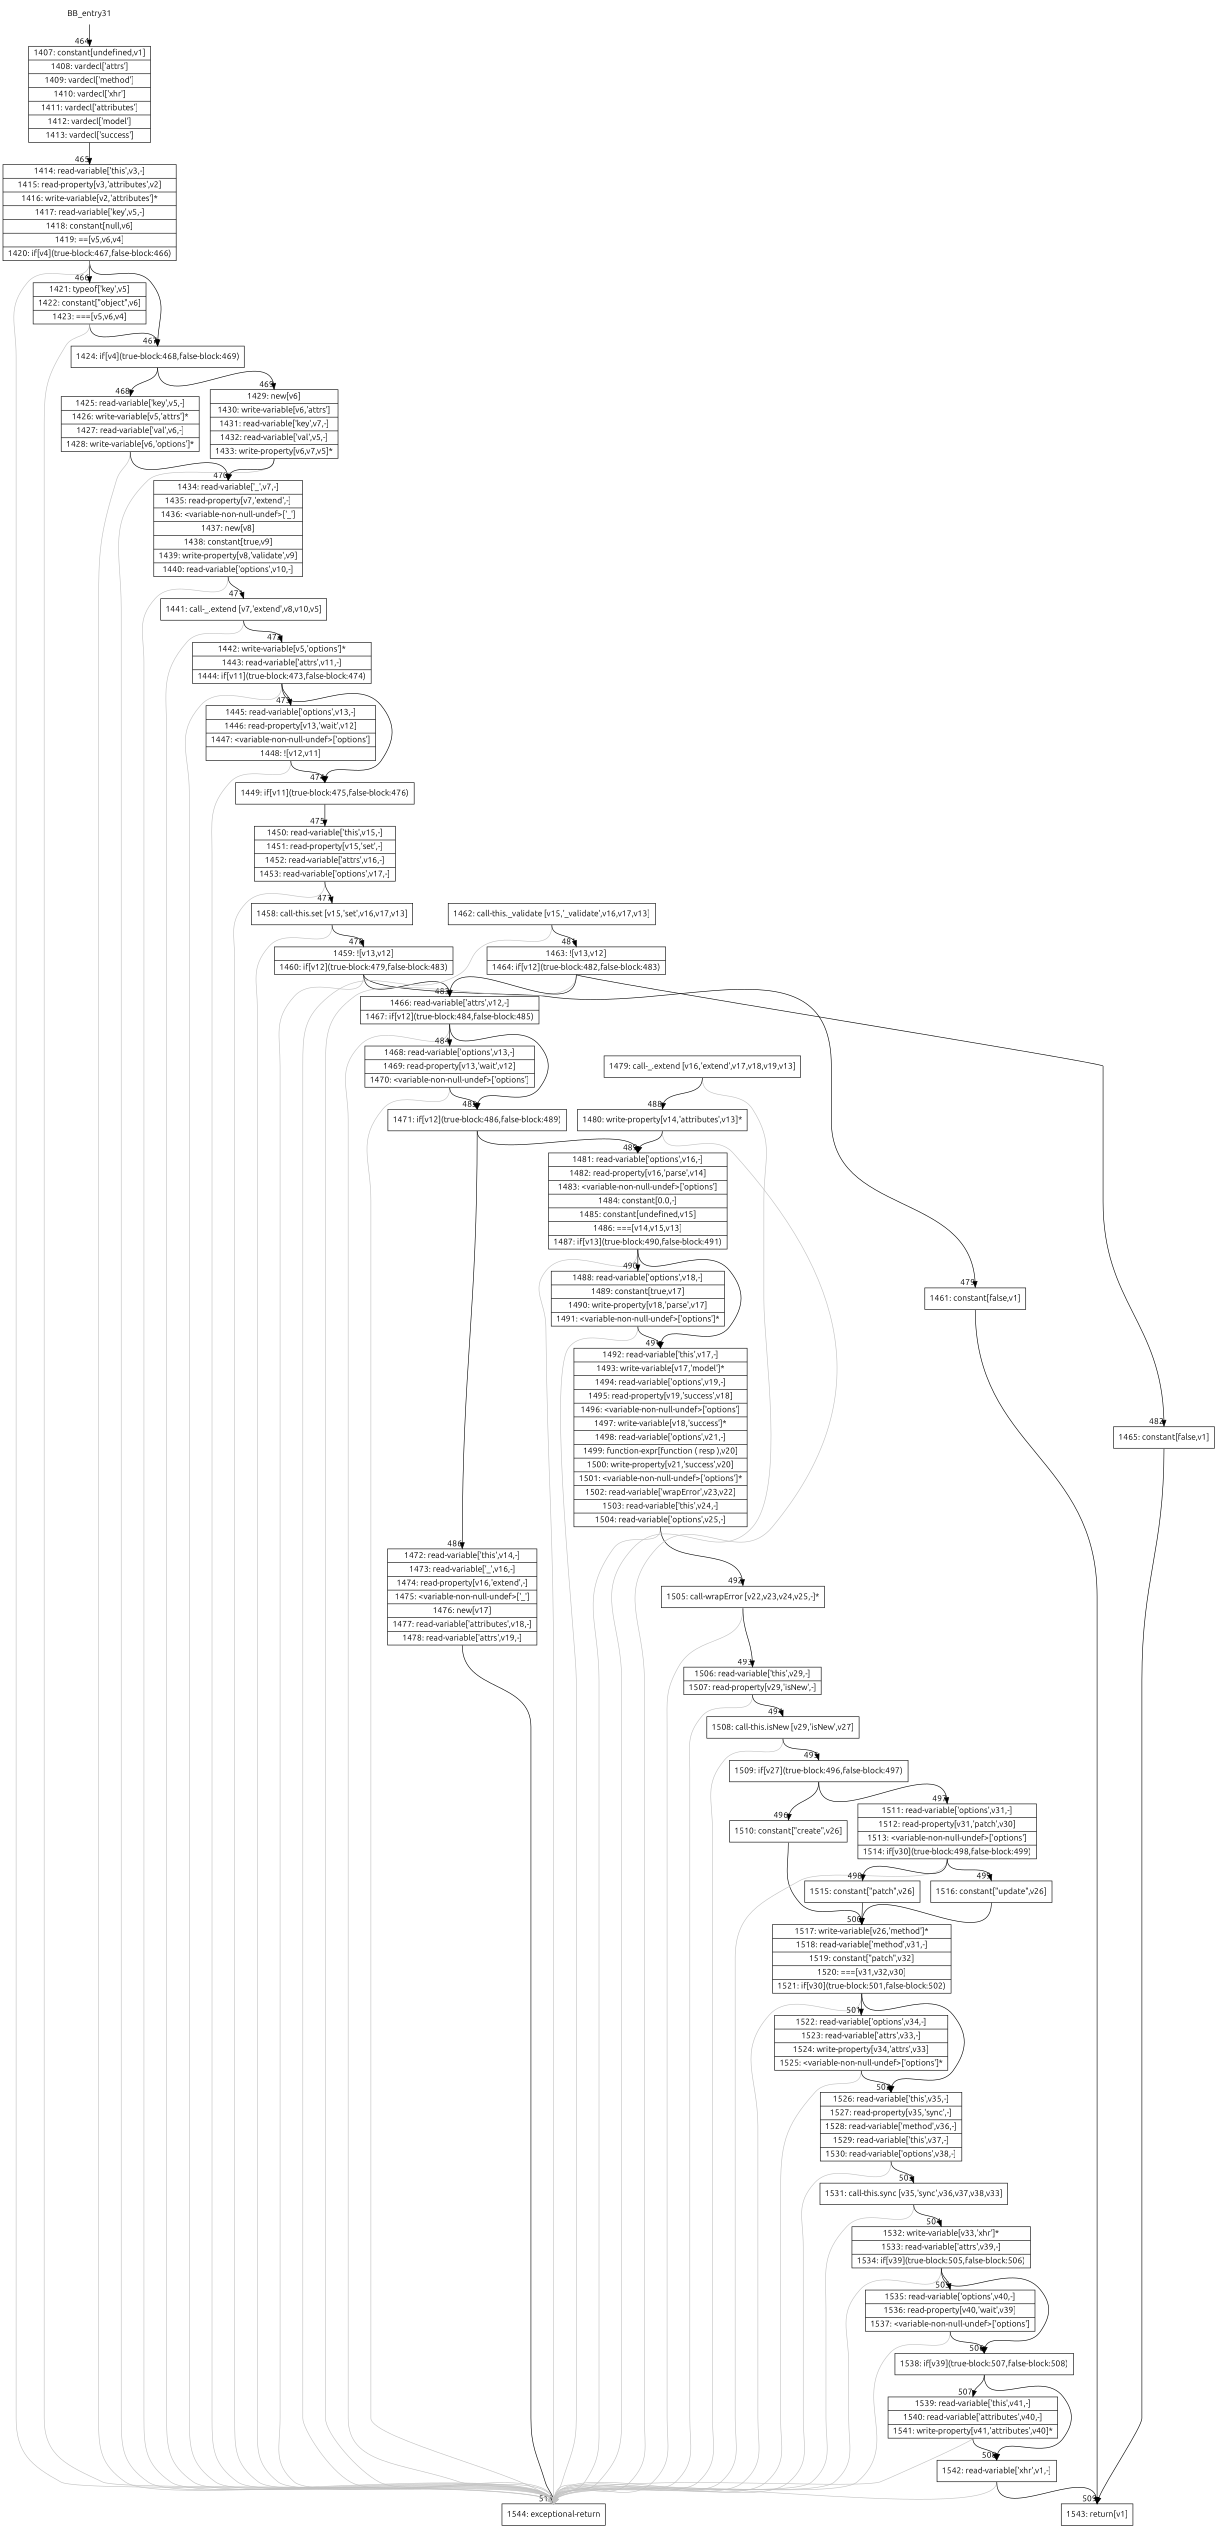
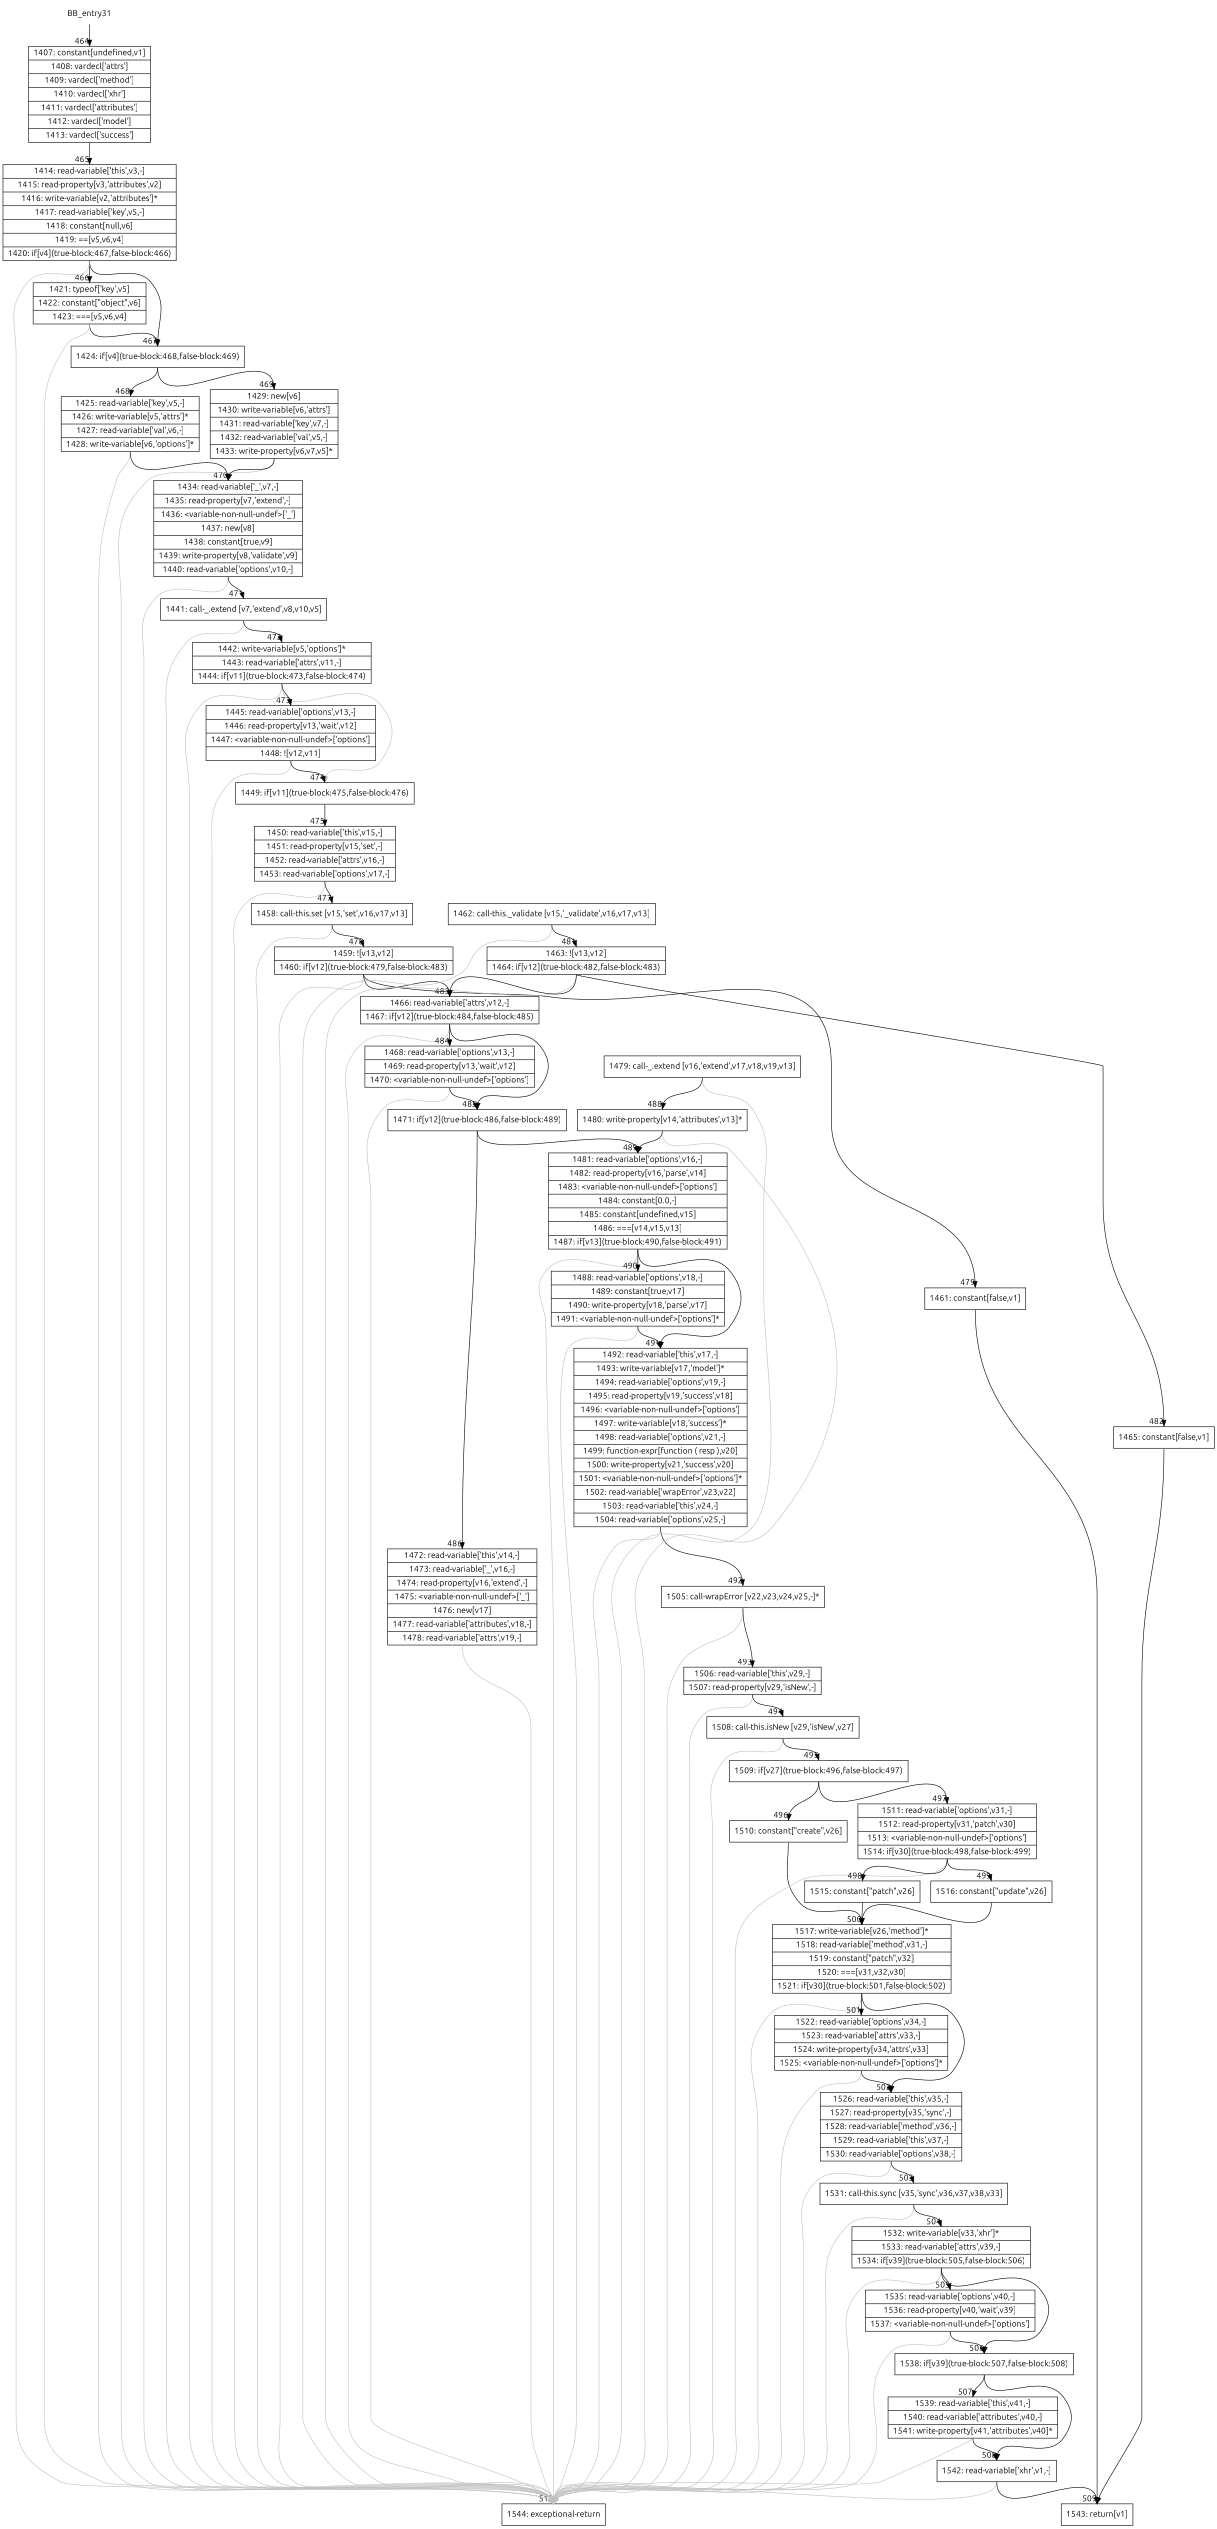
  digraph {
    fontname=Ubuntu
    rankdir=TD
    node [fontname=Ubuntu shape=record]
    edge [fontname=Ubuntu headport=n tailport=s]
    BB_entry31 [shape=none]
    n2 [label="{1407: constant[undefined,v1]|1408: vardecl['attrs']|1409: vardecl['method']|1410: vardecl['xhr']|1411: vardecl['attributes']|1412: vardecl['model']|1413: vardecl['success']}"]
    n3 [label="{1414: read-variable['this',v3,-]|1415: read-property[v3,'attributes',v2]|1416: write-variable[v2,'attributes']*|1417: read-variable['key',v5,-]|1418: constant[null,v6]|1419: ==[v5,v6,v4]|1420: if[v4](true-block:467,false-block:466)}"]
    n4 [label="{1424: if[v4](true-block:468,false-block:469)}"]
    n5 [label="{1421: typeof['key',v5]|1422: constant[\"object\",v6]|1423: ===[v5,v6,v4]}"]
    n6 [label="{1544: exceptional-return}"]
    n7 [label="{1425: read-variable['key',v5,-]|1426: write-variable[v5,'attrs']*|1427: read-variable['val',v6,-]|1428: write-variable[v6,'options']*}"]
    n8 [label="{1429: new[v6]|1430: write-variable[v6,'attrs']|1431: read-variable['key',v7,-]|1432: read-variable['val',v5,-]|1433: write-property[v6,v7,v5]*}"]
    n9 [label="{1434: read-variable['_',v7,-]|1435: read-property[v7,'extend',-]|1436: \<variable-non-null-undef\>['_']|1437: new[v8]|1438: constant[true,v9]|1439: write-property[v8,'validate',v9]|1440: read-variable['options',v10,-]}"]
    n10 [label="{1441: call-_.extend [v7,'extend',v8,v10,v5]}"]
    n11 [label="{1442: write-variable[v5,'options']*|1443: read-variable['attrs',v11,-]|1444: if[v11](true-block:473,false-block:474)}"]
    n12 [label="{1449: if[v11](true-block:475,false-block:476)}"]
    n13 [label="{1445: read-variable['options',v13,-]|1446: read-property[v13,'wait',v12]|1447: \<variable-non-null-undef\>['options']|1448: ![v12,v11]}"]
    n14 [label="{1450: read-variable['this',v15,-]|1451: read-property[v15,'set',-]|1452: read-variable['attrs',v16,-]|1453: read-variable['options',v17,-]}"]
    n15 [label="{1458: call-this.set [v15,'set',v16,v17,v13]}"]
    n16 [label="{1459: ![v13,v12]|1460: if[v12](true-block:479,false-block:483)}"]
    n17 [label="{1462: call-this._validate [v15,'_validate',v16,v17,v13]}"]
    n18 [label="{1463: ![v13,v12]|1464: if[v12](true-block:482,false-block:483)}"]
    n19 [label="{1461: constant[false,v1]}"]
    n20 [label="{1466: read-variable['attrs',v12,-]|1467: if[v12](true-block:484,false-block:485)}"]
    n21 [label="{1465: constant[false,v1]}"]
    n22 [label="{1543: return[v1]}"]
    n23 [label="{1471: if[v12](true-block:486,false-block:489)}"]
    n24 [label="{1468: read-variable['options',v13,-]|1469: read-property[v13,'wait',v12]|1470: \<variable-non-null-undef\>['options']}"]
    n25 [label="{1472: read-variable['this',v14,-]|1473: read-variable['_',v16,-]|1474: read-property[v16,'extend',-]|1475: \<variable-non-null-undef\>['_']|1476: new[v17]|1477: read-variable['attributes',v18,-]|1478: read-variable['attrs',v19,-]}"]
    n26 [label="{1481: read-variable['options',v16,-]|1482: read-property[v16,'parse',v14]|1483: \<variable-non-null-undef\>['options']|1484: constant[0.0,-]|1485: constant[undefined,v15]|1486: ===[v14,v15,v13]|1487: if[v13](true-block:490,false-block:491)}"]
    n27 [label="{1488: read-variable['options',v18,-]|1489: constant[true,v17]|1490: write-property[v18,'parse',v17]|1491: \<variable-non-null-undef\>['options']*}"]
    n28 [label="{1492: read-variable['this',v17,-]|1493: write-variable[v17,'model']*|1494: read-variable['options',v19,-]|1495: read-property[v19,'success',v18]|1496: \<variable-non-null-undef\>['options']|1497: write-variable[v18,'success']*|1498: read-variable['options',v21,-]|1499: function-expr[function ( resp ),v20]|1500: write-property[v21,'success',v20]|1501: \<variable-non-null-undef\>['options']*|1502: read-variable['wrapError',v23,v22]|1503: read-variable['this',v24,-]|1504: read-variable['options',v25,-]}"]
    n29 [label="{1479: call-_.extend [v16,'extend',v17,v18,v19,v13]}"]
    n30 [label="{1480: write-property[v14,'attributes',v13]*}"]
    n31 [label="{1505: call-wrapError [v22,v23,v24,v25,-]*}"]
    n32 [label="{1506: read-variable['this',v29,-]|1507: read-property[v29,'isNew',-]}"]
    n33 [label="{1508: call-this.isNew [v29,'isNew',v27]}"]
    n34 [label="{1509: if[v27](true-block:496,false-block:497)}"]
    n35 [label="{1510: constant[\"create\",v26]}"]
    n36 [label="{1511: read-variable['options',v31,-]|1512: read-property[v31,'patch',v30]|1513: \<variable-non-null-undef\>['options']|1514: if[v30](true-block:498,false-block:499)}"]
    n37 [label="{1517: write-variable[v26,'method']*|1518: read-variable['method',v31,-]|1519: constant[\"patch\",v32]|1520: ===[v31,v32,v30]|1521: if[v30](true-block:501,false-block:502)}"]
    n38 [label="{1515: constant[\"patch\",v26]}"]
    n39 [label="{1516: constant[\"update\",v26]}"]
    n40 [label="{1522: read-variable['options',v34,-]|1523: read-variable['attrs',v33,-]|1524: write-property[v34,'attrs',v33]|1525: \<variable-non-null-undef\>['options']*}"]
    n41 [label="{1526: read-variable['this',v35,-]|1527: read-property[v35,'sync',-]|1528: read-variable['method',v36,-]|1529: read-variable['this',v37,-]|1530: read-variable['options',v38,-]}"]
    n42 [label="{1531: call-this.sync [v35,'sync',v36,v37,v38,v33]}"]
    n43 [label="{1532: write-variable[v33,'xhr']*|1533: read-variable['attrs',v39,-]|1534: if[v39](true-block:505,false-block:506)}"]
    n44 [label="{1538: if[v39](true-block:507,false-block:508)}"]
    n45 [label="{1535: read-variable['options',v40,-]|1536: read-property[v40,'wait',v39]|1537: \<variable-non-null-undef\>['options']}"]
    n46 [label="{1539: read-variable['this',v41,-]|1540: read-variable['attributes',v40,-]|1541: write-property[v41,'attributes',v40]*}"]
    n47 [label="{1542: read-variable['xhr',v1,-]}"]
    BB_entry31 -> n2 [headlabel="    464"]
    n2 -> n3 [headlabel="      465"]
    n3 -> n4 [headlabel="      467"]
    n3 -> n5 [headlabel="      466"]
    n3 -> n6 [color=gray headlabel="      510"]
    n4 -> n7 [headlabel="      468"]
    n4 -> n8 [headlabel="      469"]
    n5 -> n4
    n5 -> n6 [color=gray]
    n7 -> n6 [color=gray]
    n7 -> n9 [headlabel="      470"]
    n8 -> n6 [color=gray]
    n8 -> n9
    n9 -> n6 [color=gray]
    n9 -> n10 [headlabel="      471"]
    n10 -> n6 [color=gray]
    n10 -> n11 [headlabel="      472"]
    n11 -> n6 [color=gray]
-   n11 -> n12 [headlabel="      474"]
+   n11 -> n12 [headlabel="      474" color=gray]
    n11 -> n13 [headlabel="      473"]
    n12 -> n14 [headlabel="      475"]
    n13 -> n6 [color=gray]
    n13 -> n12
    n14 -> n6 [color=gray]
    n14 -> n15 [headlabel="      477"]
    n15 -> n6 [color=gray]
    n15 -> n16 [headlabel="      478"]
    n16 -> n6 [color=gray]
    n16 -> n19 [headlabel="      479"]
    n16 -> n20 [headlabel="      483"]
    n17 -> n6 [color=gray]
    n17 -> n18 [headlabel="      481"]
    n18 -> n6 [color=gray]
    n18 -> n20
    n18 -> n21 [headlabel="      482"]
    n19 -> n22 [headlabel="      509"]
    n20 -> n6 [color=gray]
    n20 -> n23 [headlabel="      485"]
    n20 -> n24 [headlabel="      484"]
    n21 -> n22
    n23 -> n25 [headlabel="      486"]
    n23 -> n26 [headlabel="      489"]
    n24 -> n6 [color=gray]
    n24 -> n23
-   n25 -> n6 [color=black]
+   n25 -> n6 [color=gray]
    n26 -> n6 [color=gray]
    n26 -> n27 [headlabel="      490"]
    n26 -> n28 [headlabel="      491"]
    n27 -> n6 [color=gray]
    n27 -> n28
    n28 -> n6 [color=gray]
    n28 -> n31 [headlabel="      492"]
    n29 -> n6 [color=gray]
    n29 -> n30 [headlabel="      488"]
    n30 -> n6 [color=gray]
    n30 -> n26
    n31 -> n6 [color=gray]
    n31 -> n32 [headlabel="      493"]
    n32 -> n6 [color=gray]
    n32 -> n33 [headlabel="      494"]
    n33 -> n6 [color=gray]
    n33 -> n34 [headlabel="      495"]
    n34 -> n35 [headlabel="      496"]
    n34 -> n36 [headlabel="      497"]
    n35 -> n37 [headlabel="      500"]
    n36 -> n6 [color=gray]
    n36 -> n38 [headlabel="      498"]
    n36 -> n39 [headlabel="      499"]
    n37 -> n6 [color=gray]
    n37 -> n40 [headlabel="      501"]
    n37 -> n41 [headlabel="      502"]
    n38 -> n37
    n39 -> n37
    n40 -> n6 [color=gray]
    n40 -> n41
    n41 -> n6 [color=gray]
    n41 -> n42 [headlabel="      503"]
    n42 -> n6 [color=gray]
    n42 -> n43 [headlabel="      504"]
    n43 -> n6 [color=gray]
    n43 -> n44 [headlabel="      506"]
    n43 -> n45 [headlabel="      505"]
    n44 -> n46 [headlabel="      507"]
    n44 -> n47 [headlabel="      508"]
    n45 -> n6 [color=gray]
    n45 -> n44
    n46 -> n6 [color=gray]
    n46 -> n47
    n47 -> n6 [color=gray]
    n47 -> n22
  }
